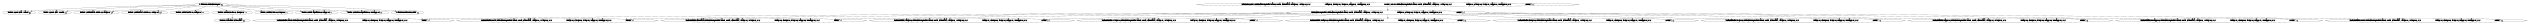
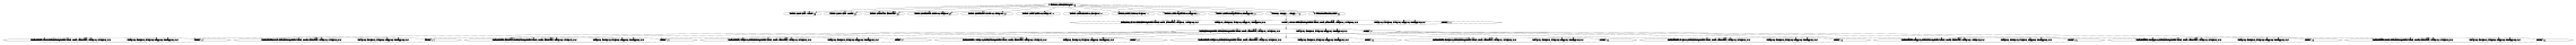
  digraph {
    n1 [label=<(METHOD,TIFFClientOpen)<SUB>166</SUB>>]
    n2 [label=<(PARAM,const char *name)<SUB>368</SUB>>]
    n3 [label=<(PARAM,const char *mode)<SUB>168</SUB>>]
    n4 [label=<(PARAM,thandle_t clientdata)<SUB>168</SUB>>]
    n5 [label=<(PARAM,TIFFReadWriteProc readproc)<SUB>169</SUB>>]
    n6 [label=<(PARAM,TIFFReadWriteProc writeproc)<SUB>169</SUB>>]
    n7 [label=<(PARAM,TIFFSeekProc seekproc)<SUB>170</SUB>>]
    n8 [label=<(PARAM,TIFFCloseProc closeproc)<SUB>170</SUB>>]
    n9 [label=<(PARAM,TIFFSizeProc sizeproc)<SUB>171</SUB>>]
    n10 [label=<(PARAM,TIFFMapFileProc mapproc)<SUB>171</SUB>>]
    n11 [label=<(PARAM,TIFFUnmapFileProc unmapproc)<SUB>172</SUB>>]
+   n12 [label=<(BLOCK,&lt;empty&gt;,&lt;empty&gt;)<SUB>173</SUB>>]
    n13 [label=<(METHOD_RETURN,TIFF)<SUB>168</SUB>>]
    n14 [label=<(RETURN,return TIFFClientOpenExt(name, mode, clientdata, readproc, writeproc,\012                             seekproc, closeproc, sizeproc, mapproc, unmapproc,\012                             NULL);,return TIFFClientOpenExt(name, mode, clientdata, readproc, writeproc,\012                             seekproc, closeproc, sizeproc, mapproc, unmapproc,\012                             NULL);)<SUB>174</SUB>>]
    n15 [label=<(TIFFClientOpenExt,TIFFClientOpenExt(name, mode, clientdata, readproc, writeproc,\012                             seekproc, closeproc, sizeproc, mapproc, unmapproc,\012                             NULL))<SUB>174</SUB>>]
    n16 [label=<(IDENTIFIER,name,TIFFClientOpenExt(name, mode, clientdata, readproc, writeproc,\012                             seekproc, closeproc, sizeproc, mapproc, unmapproc,\012                             NULL))<SUB>174</SUB>>]
    n17 [label=<(IDENTIFIER,mode,TIFFClientOpenExt(name, mode, clientdata, readproc, writeproc,\012                             seekproc, closeproc, sizeproc, mapproc, unmapproc,\012                             NULL))<SUB>174</SUB>>]
    n18 [label=<(IDENTIFIER,clientdata,TIFFClientOpenExt(name, mode, clientdata, readproc, writeproc,\012                             seekproc, closeproc, sizeproc, mapproc, unmapproc,\012                             NULL))<SUB>174</SUB>>]
    n19 [label=<(IDENTIFIER,readproc,TIFFClientOpenExt(name, mode, clientdata, readproc, writeproc,\012                             seekproc, closeproc, sizeproc, mapproc, unmapproc,\012                             NULL))<SUB>174</SUB>>]
    n20 [label=<(IDENTIFIER,writeproc,TIFFClientOpenExt(name, mode, clientdata, readproc, writeproc,\012                             seekproc, closeproc, sizeproc, mapproc, unmapproc,\012                             NULL))<SUB>174</SUB>>]
    n21 [label=<(IDENTIFIER,seekproc,TIFFClientOpenExt(name, mode, clientdata, readproc, writeproc,\012                             seekproc, closeproc, sizeproc, mapproc, unmapproc,\012                             NULL))<SUB>175</SUB>>]
    n22 [label=<(IDENTIFIER,closeproc,TIFFClientOpenExt(name, mode, clientdata, readproc, writeproc,\012                             seekproc, closeproc, sizeproc, mapproc, unmapproc,\012                             NULL))<SUB>175</SUB>>]
    n23 [label=<(IDENTIFIER,sizeproc,TIFFClientOpenExt(name, mode, clientdata, readproc, writeproc,\012                             seekproc, closeproc, sizeproc, mapproc, unmapproc,\012                             NULL))<SUB>175</SUB>>]
    n24 [label=<(IDENTIFIER,mapproc,TIFFClientOpenExt(name, mode, clientdata, readproc, writeproc,\012                             seekproc, closeproc, sizeproc, mapproc, unmapproc,\012                             NULL))<SUB>175</SUB>>]
    n25 [label=<(IDENTIFIER,unmapproc,TIFFClientOpenExt(name, mode, clientdata, readproc, writeproc,\012                             seekproc, closeproc, sizeproc, mapproc, unmapproc,\012                             NULL))<SUB>175</SUB>>]
    n26 [label=<(IDENTIFIER,NULL,TIFFClientOpenExt(name, mode, clientdata, readproc, writeproc,\012                             seekproc, closeproc, sizeproc, mapproc, unmapproc,\012                             NULL))<SUB>176</SUB>>]
    n1 -> n2
    n1 -> n3
-   n8 -> n4
+   n1 -> n4
    n1 -> n5
    n1 -> n6
    n1 -> n7
    n1 -> n8
    n1 -> n9
    n1 -> n10
    n1 -> n11
+   n1 -> n12
    n1 -> n13
+   n12 -> n14
    n14 -> n15
    n15 -> n16
    n15 -> n17
    n15 -> n18
    n15 -> n19
    n15 -> n20
    n15 -> n21
    n15 -> n22
    n15 -> n23
    n15 -> n24
    n15 -> n25
    n15 -> n26
  }
